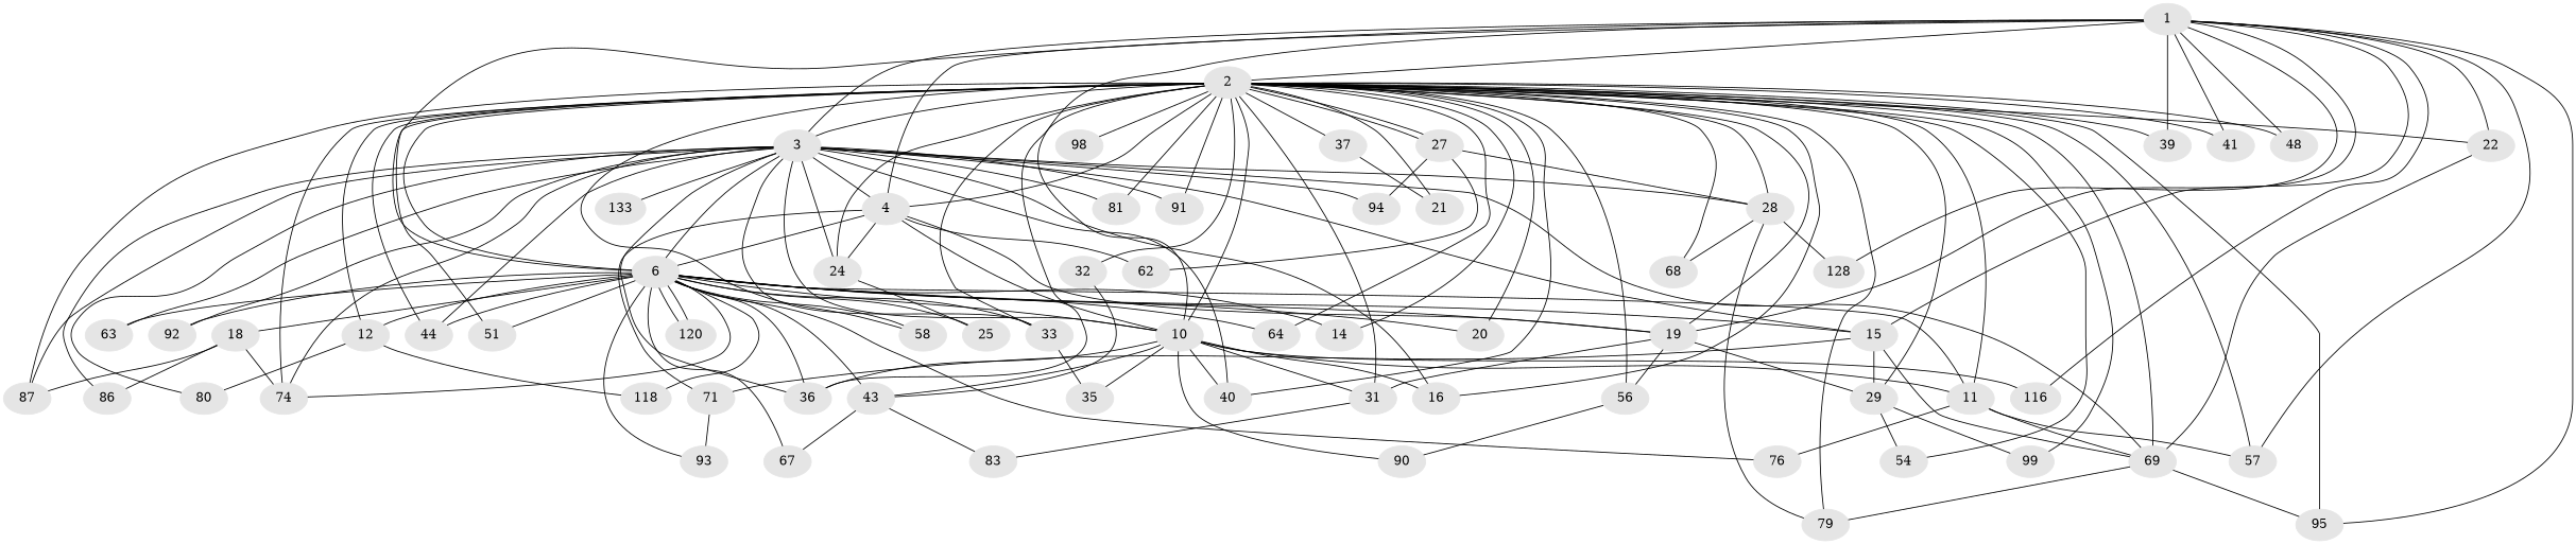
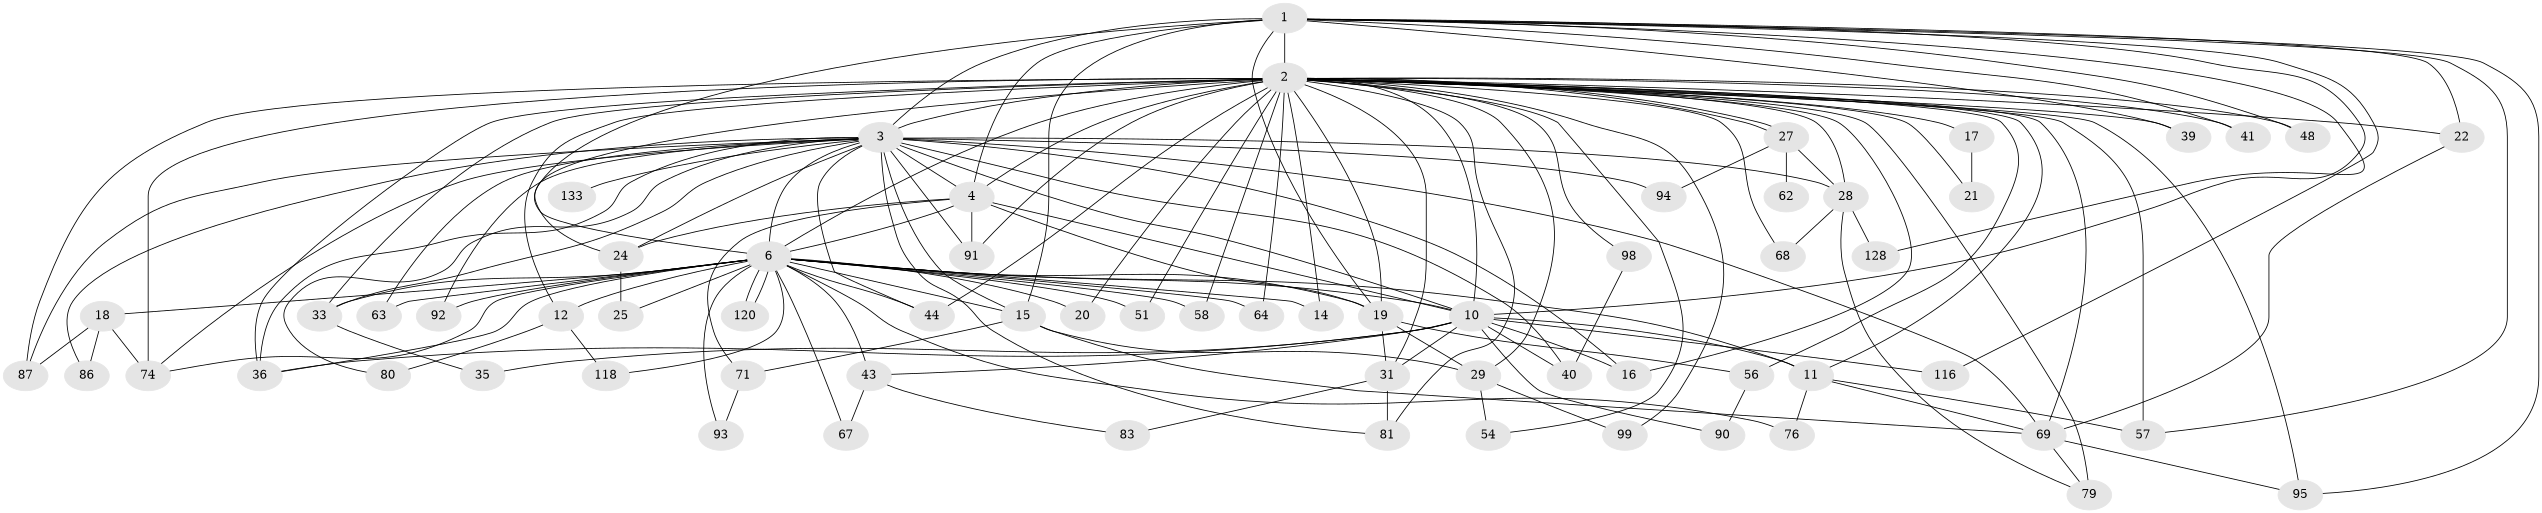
  graph {
    node [color=gray90 style=filled]
    2 [super="+5+53+113+20+7"]
    3 [super="+49+56+115+125+9+61+37+34"]
    4 [super="+92+47"]
    6 [super="+8+42+73"]
    10
    19 [super="+101+55"]
    22
    39
    41
    48
    57 [super="+109"]
    95
    11 [super="+26+105"]
    12
    14
    16
-   17 [label=37]
+   17
    21
    n19 [label=20]
    24
    27
    28
    29 [super="+45"]
    31 [super="+50"]
-   32
    33
    36 [super="+137+103+104"]
    40 [super="+119"]
    44 [super="+70"]
    n30 [label=56]
    51
    54
    58
    n34 [label=99]
    64
    68
    69 [super="+75"]
    74 [super="+96"]
    79 [super="+108+123"]
    81
    87 [super="+88"]
    91
    98
    1
    15
    116
    128
    63
    80
    n50 [label=92]
    86
    94
    133
    62
    n55 [label=71]
    18
    25
    43 [super="+65"]
    67
    76
    93
    n62 [label=118]
    120
    35
    90
    83
    2 -- 3 [weight=12]
    2 -- 4 [weight=3]
    2 -- 6 [weight=9]
    2 -- 10 [weight=4]
    2 -- 19
    2 -- 22
    2 -- 39
    2 -- 41
    2 -- 48
    2 -- 57
    2 -- 95
    2 -- 11
    2 -- 12
    2 -- 14
    2 -- 16
    2 -- 17 [weight=2]
    2 -- 21
    2 -- n19
    2 -- 24 [weight=3]
    2 -- 27
    2 -- 27
    2 -- 28 [weight=2]
    2 -- 29
    2 -- 31 [weight=2]
-   2 -- 32
    2 -- 33
    2 -- 36 [weight=2]
-   2 -- 40
+   98 -- 40
    2 -- 44
    2 -- n30 [weight=2]
    2 -- 51
    2 -- 54
    2 -- 58
    2 -- n34
    2 -- 64
    2 -- 68
    2 -- 69 [weight=2]
    2 -- 74 [weight=2]
    2 -- 79 [weight=3]
    2 -- 81
    2 -- 87
    2 -- 91
    2 -- 98
    3 -- 4 [weight=4]
    3 -- 6 [weight=8]
    3 -- 10 [weight=3]
    3 -- 16
    3 -- 24
    3 -- 28 [weight=3]
    3 -- 33
    3 -- 36
    3 -- 40 [weight=2]
    3 -- 44
    3 -- 69
    3 -- 74
    3 -- 81
    3 -- 87
    3 -- 91
    3 -- 15
    3 -- 63
    3 -- 80
    3 -- n50
    3 -- 86
    3 -- 94
    3 -- 133
    4 -- 6 [weight=3]
    4 -- 10
    4 -- 19
    4 -- 24
-   4 -- 62
+   4 -- 91
    4 -- n55
    6 -- 10 [weight=2]
    6 -- 19
    6 -- 11
    6 -- 12
    6 -- 14
    6 -- n19
    6 -- 33
    6 -- 36 [weight=2]
    6 -- 44
    6 -- 51
    6 -- 58
    6 -- 64
    6 -- 74
    6 -- 15
    6 -- 63
    6 -- n50
    6 -- 18 [weight=2]
    6 -- 25
    6 -- 43
    6 -- 67
    6 -- 76
    6 -- 93
    6 -- n62
    6 -- 120
    6 -- 120
    10 -- 11 [weight=2]
    10 -- 16
    10 -- 31
    10 -- 36
    10 -- 40
    10 -- 116
    10 -- 43
    10 -- 35
    10 -- 90
    19 -- 29
    19 -- 31
    19 -- n30
    22 -- 69
    11 -- 57
    11 -- 69
    11 -- 76
    12 -- 80
    12 -- n62
    17 -- 21
    24 -- 25
    27 -- 28
    27 -- 94
    27 -- 62
    28 -- 68
    28 -- 79
    28 -- 128
    29 -- 54
    29 -- n34
+   31 -- 81
    31 -- 83
-   32 -- 43
    33 -- 35
    n30 -- 90
    69 -- 95
    69 -- 79
    1 -- 2 [weight=3]
    1 -- 3 [weight=2]
    1 -- 4
    1 -- 6 [weight=2]
    1 -- 10
    1 -- 19
    1 -- 22
    1 -- 39
    1 -- 41
    1 -- 48
    1 -- 57
    1 -- 95
    1 -- 15
    1 -- 116
    1 -- 128
    15 -- 29
    15 -- 69
    15 -- n55
    n55 -- 93
    18 -- 74
    18 -- 87
    18 -- 86
    43 -- 67
    43 -- 83
  }
